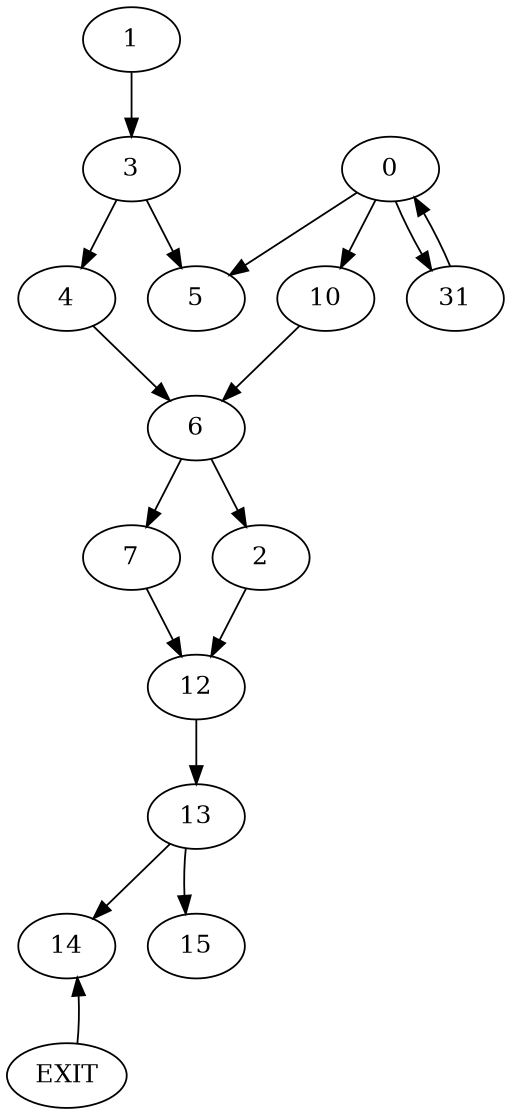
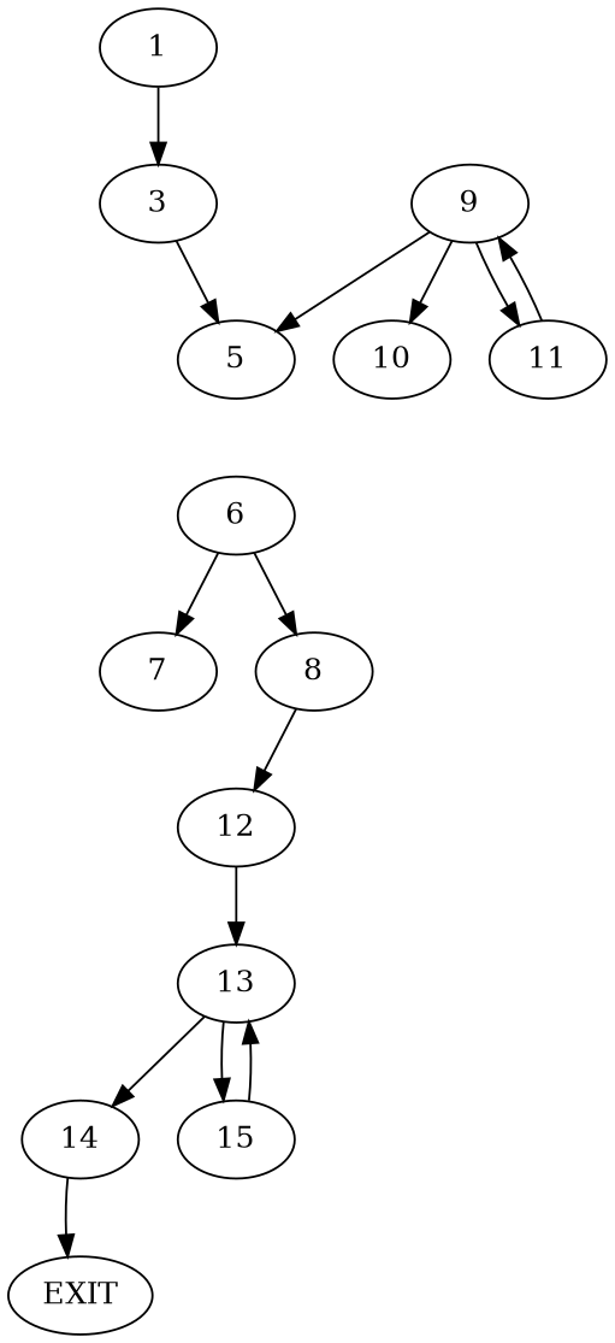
  digraph {
    1
    3
    n3 [label=EXIT]
-   4
    5
    6
    7
-   8 [label=2]
-   9 [label=0]
+   8
+   9
    10
-   11 [label=31]
+   11
    12
    13
    14
    15
    1 -> 3
-   3 -> 4
    3 -> 5
-   4 -> 6
    6 -> 7
    6 -> 8
-   7 -> 12
    8 -> 12
    9 -> 5
    9 -> 10
    9 -> 11
-   10 -> 6
    11 -> 9
    12 -> 13
    13 -> 14
    13 -> 15
-   n3 -> 14
+   14 -> n3
+   15 -> 13
  }
